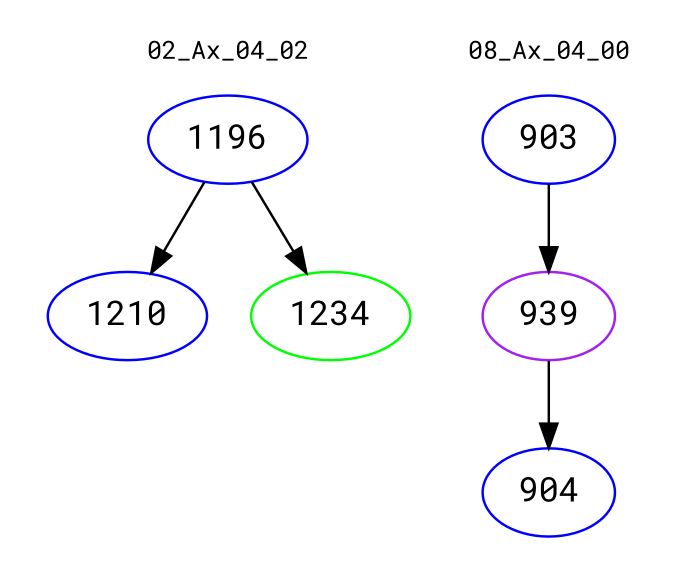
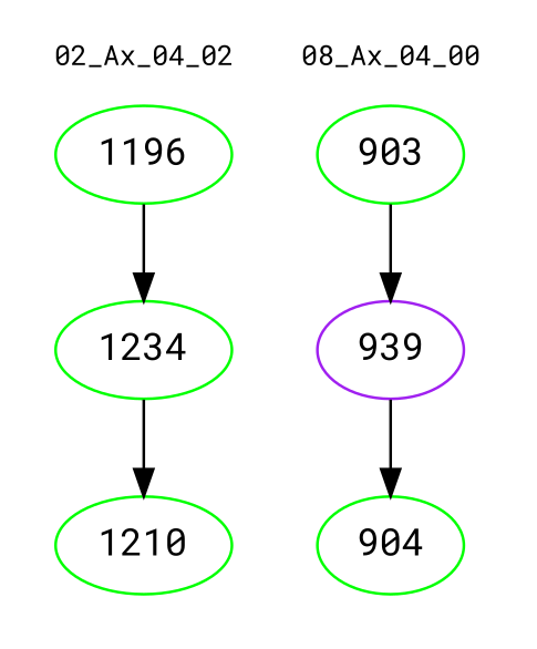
  digraph {
    fontname="Roboto Mono"
    node [color=green fontname="Roboto Mono"]
    edge [color=black fontname="Roboto Mono"]
-   n1 [color=blue label=1196]
-   n2 [color=blue label=1210]
+   n1 [label=1196]
+   n2 [label=1210]
    n3 [label=1234]
-   n4 [color=blue label=903]
-   n5 [color=blue label=904]
+   n4 [label=903]
+   n5 [label=904]
    n6 [color=purple label=939]
    subgraph cluster_1 {
      color=white
      fontsize=10
      label="02_Ax_04_02"
      n1
      n2
      n3
    }
    subgraph cluster_2 {
      color=white
      fontsize=10
      label="08_Ax_04_00"
      n4
      n5
      n6
    }
-   n1 -> n2
+   n3 -> n2
    n1 -> n3
    n4 -> n6
    n6 -> n5
  }
